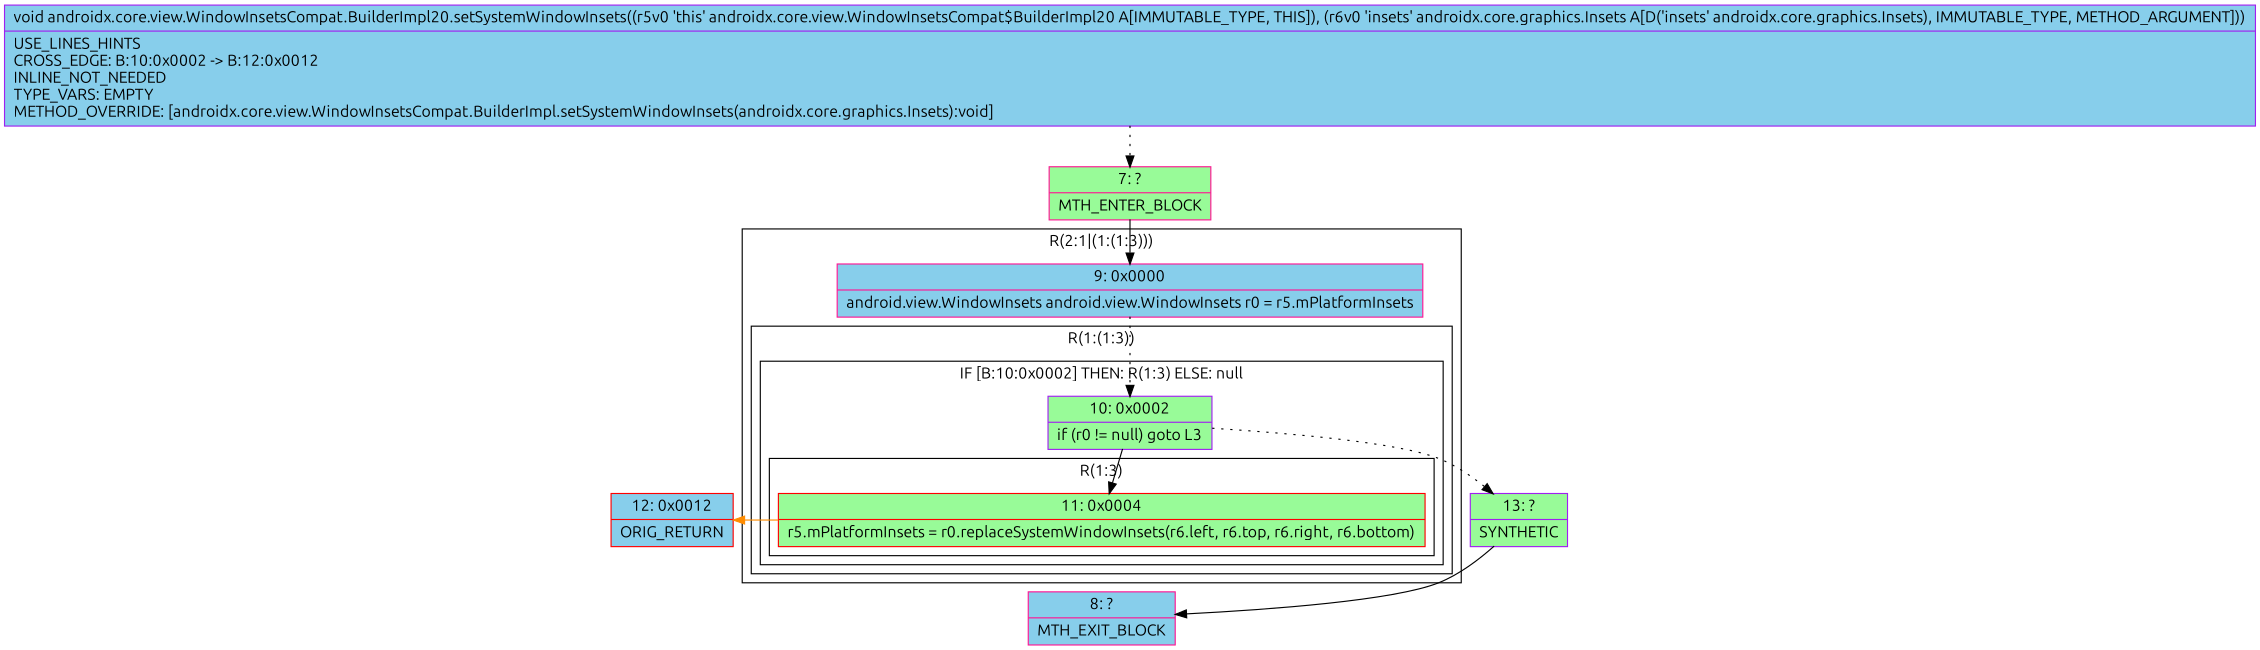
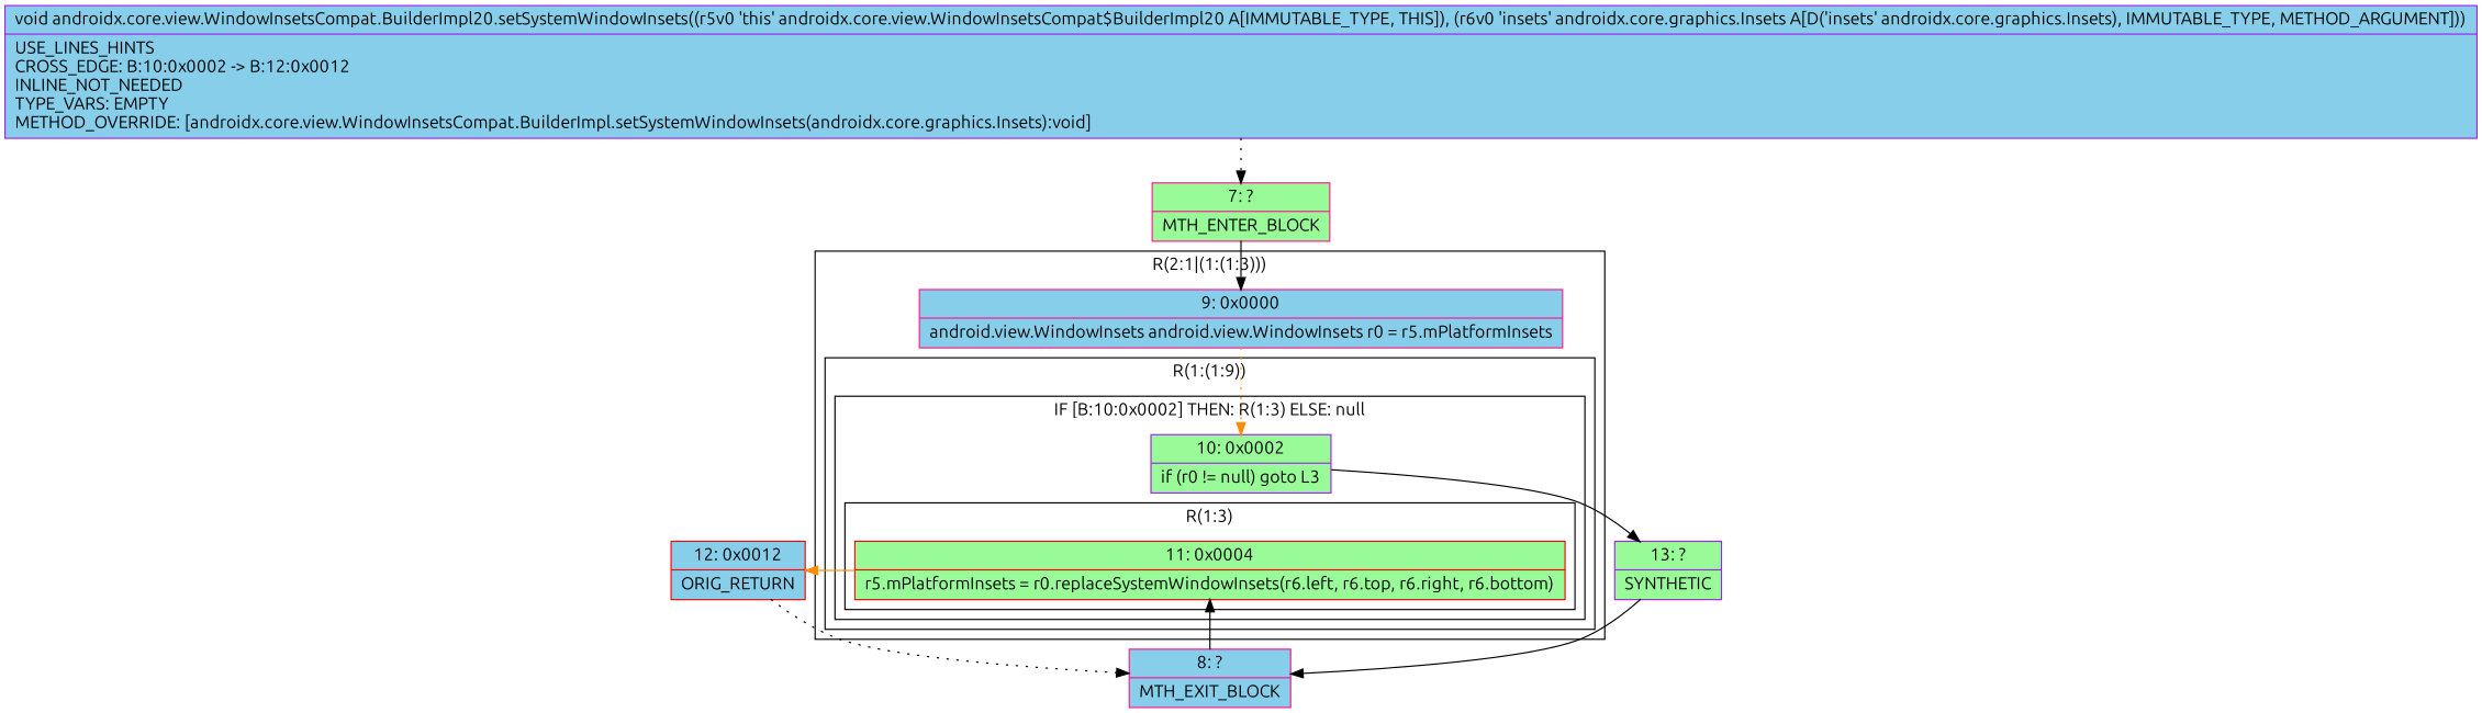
  digraph {
    fontname=Ubuntu
    node [color=purple fillcolor=palegreen fontname=Ubuntu shape=record style=filled]
    edge [color=black fontname=Ubuntu style=solid]
    n1 [color=red label="{11\:\ 0x0004|r5.mPlatformInsets = r0.replaceSystemWindowInsets(r6.left, r6.top, r6.right, r6.bottom)\l}"]
    n2 [label="{10\:\ 0x0002|if (r0 != null) goto L3\l}"]
    n3 [color=deeppink fillcolor=skyblue label="{9\:\ 0x0000|android.view.WindowInsets android.view.WindowInsets r0 = r5.mPlatformInsets\l}"]
    n4 [color=red fillcolor=skyblue label="{12\:\ 0x0012|ORIG_RETURN\l}"]
    n5 [label="{13\:\ ?|SYNTHETIC\l}"]
    n6 [color=deeppink fillcolor=skyblue label="{8\:\ ?|MTH_EXIT_BLOCK\l}"]
    n7 [color=deeppink label="{7\:\ ?|MTH_ENTER_BLOCK\l}"]
    n8 [fillcolor=skyblue label="{void androidx.core.view.WindowInsetsCompat.BuilderImpl20.setSystemWindowInsets((r5v0 'this' androidx.core.view.WindowInsetsCompat$BuilderImpl20 A[IMMUTABLE_TYPE, THIS]), (r6v0 'insets' androidx.core.graphics.Insets A[D('insets' androidx.core.graphics.Insets), IMMUTABLE_TYPE, METHOD_ARGUMENT]))  | USE_LINES_HINTS\lCROSS_EDGE: B:10:0x0002 \-\> B:12:0x0012\lINLINE_NOT_NEEDED\lTYPE_VARS: EMPTY\lMETHOD_OVERRIDE: [androidx.core.view.WindowInsetsCompat.BuilderImpl.setSystemWindowInsets(androidx.core.graphics.Insets):void]\l}"]
    subgraph cluster_1 {
      label="R(2:1|(1:(1:3)))"
      n3
      subgraph cluster_2 {
-       label="R(1:(1:3))"
+       label="R(1:(1:9))"
        subgraph cluster_3 {
          label="IF [B:10:0x0002] THEN: R(1:3) ELSE: null"
          n2
          subgraph cluster_4 {
            label="R(1:3)"
            n1
          }
        }
      }
    }
    n1 -> n4 [color=darkorange]
-   n2 -> n1
-   n2 -> n5 [style=dotted]
-   n3 -> n2 [style=dotted]
+   n6 -> n1
+   n2 -> n5
+   n3 -> n2 [color=darkorange style=dotted]
+   n4 -> n6 [style=dotted]
    n5 -> n6
    n7 -> n3
    n8 -> n7 [style=dotted]
  }
